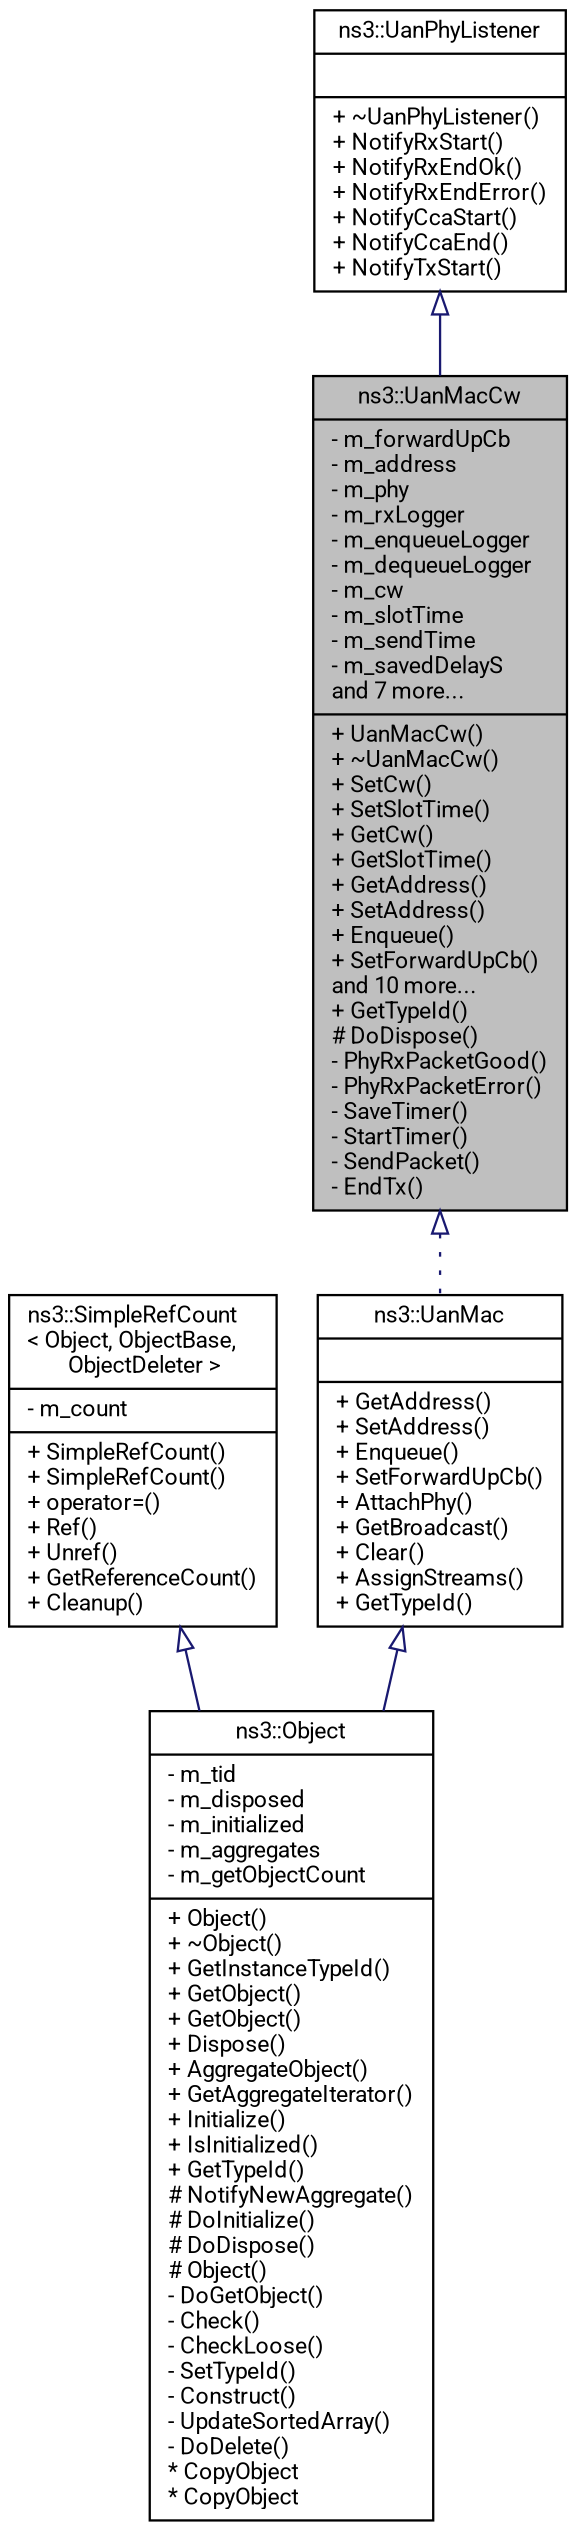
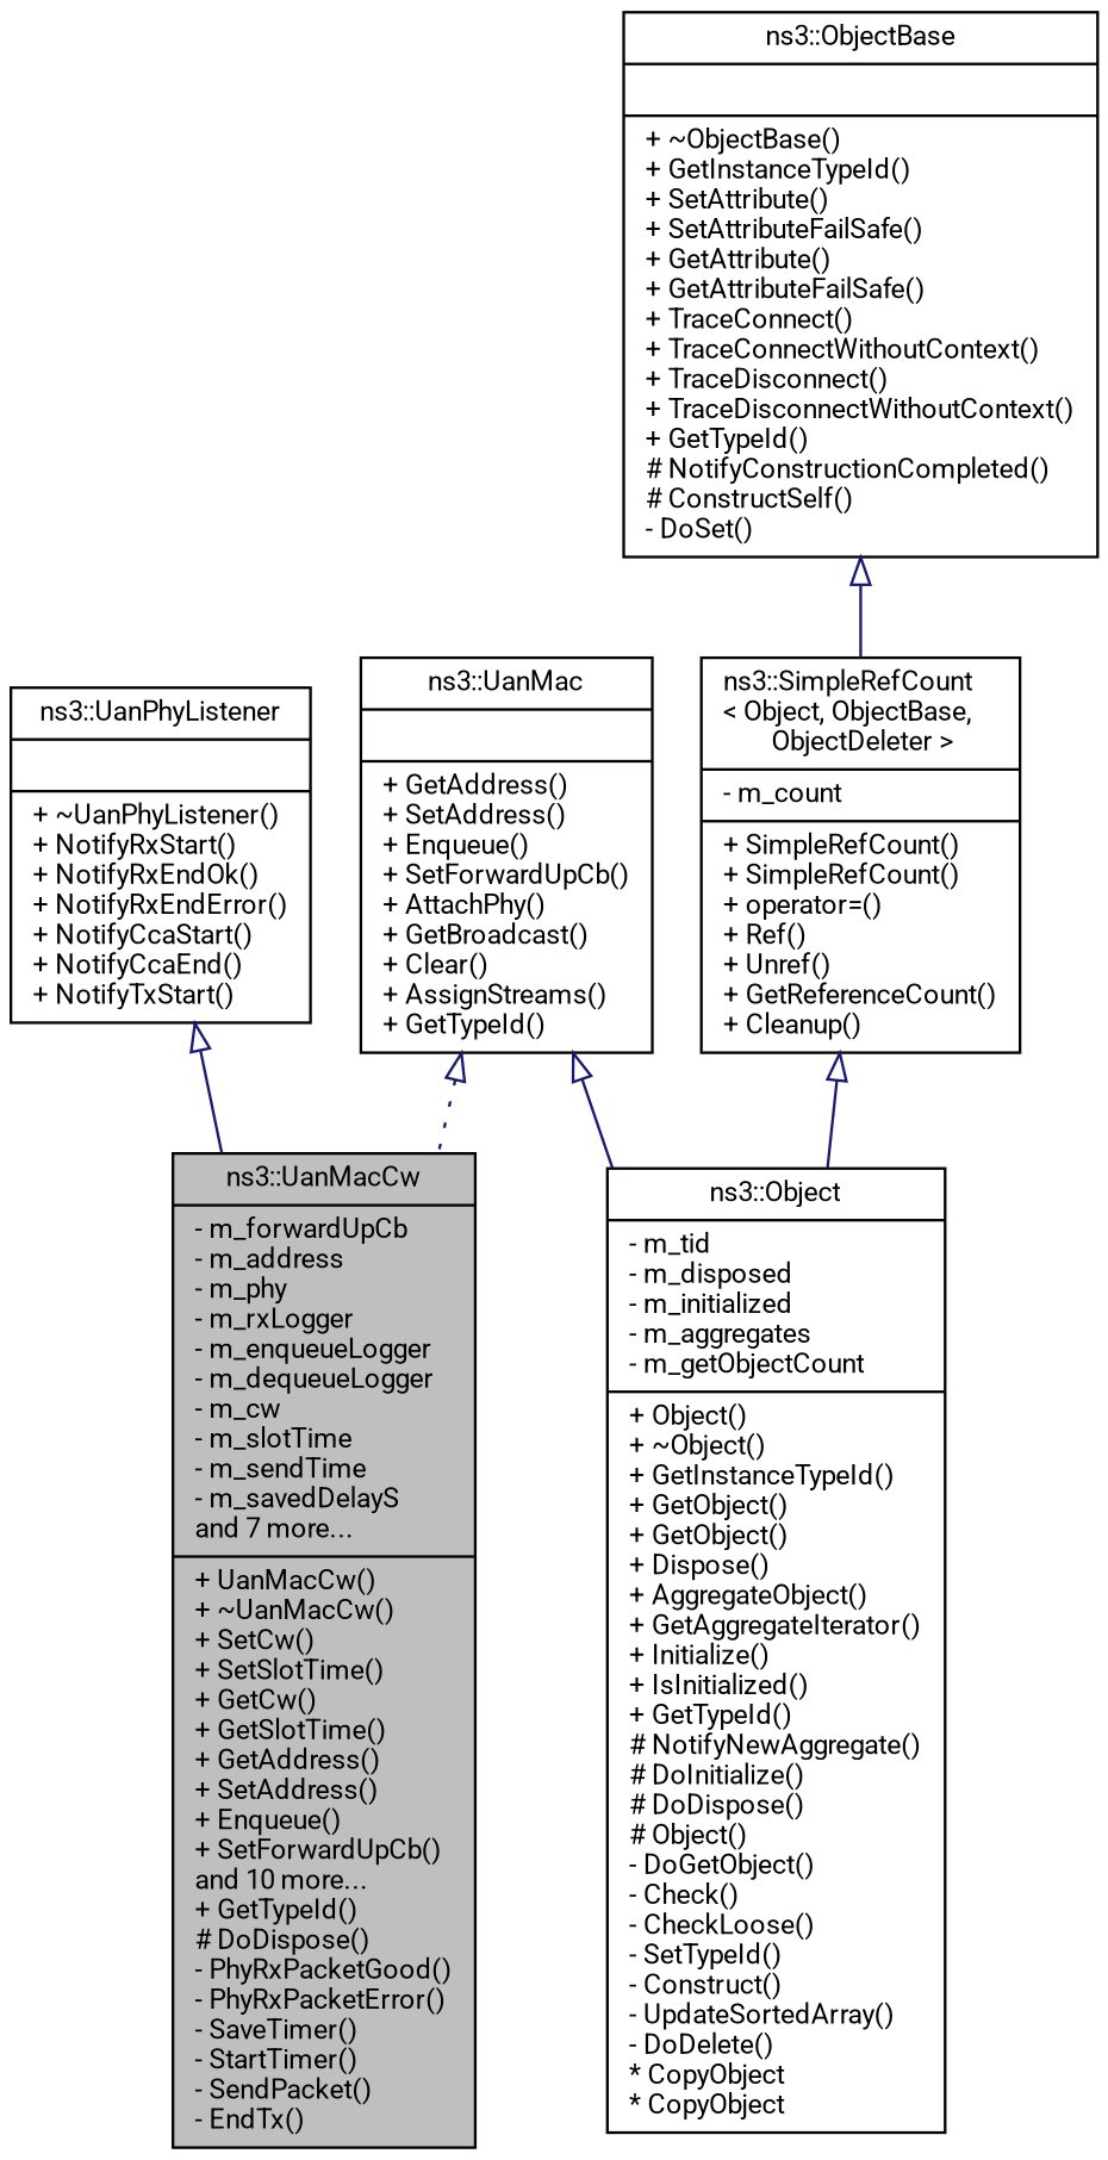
  digraph {
    fontname=Roboto
    node [color=black fillcolor=white fontname=Roboto fontsize=10 shape=record style=filled]
    edge [arrowtail=onormal color=midnightblue dir=back fontname=Roboto fontsize=10 labelfontname=Helvetica labelfontsize=10 style=solid]
    n1 [fillcolor=grey75 fontcolor=black height=0.2 label="{ns3::UanMacCw\n|- m_forwardUpCb\l- m_address\l- m_phy\l- m_rxLogger\l- m_enqueueLogger\l- m_dequeueLogger\l- m_cw\l- m_slotTime\l- m_sendTime\l- m_savedDelayS\land 7 more...\l|+ UanMacCw()\l+ ~UanMacCw()\l+ SetCw()\l+ SetSlotTime()\l+ GetCw()\l+ GetSlotTime()\l+ GetAddress()\l+ SetAddress()\l+ Enqueue()\l+ SetForwardUpCb()\land 10 more...\l+ GetTypeId()\l# DoDispose()\l- PhyRxPacketGood()\l- PhyRxPacketError()\l- SaveTimer()\l- StartTimer()\l- SendPacket()\l- EndTx()\l}" width=0.4]
    n2 [height=0.2 label="{ns3::UanMac\n||+ GetAddress()\l+ SetAddress()\l+ Enqueue()\l+ SetForwardUpCb()\l+ AttachPhy()\l+ GetBroadcast()\l+ Clear()\l+ AssignStreams()\l+ GetTypeId()\l}" width=0.4]
    n3 [height=0.2 label="{ns3::Object\n|- m_tid\l- m_disposed\l- m_initialized\l- m_aggregates\l- m_getObjectCount\l|+ Object()\l+ ~Object()\l+ GetInstanceTypeId()\l+ GetObject()\l+ GetObject()\l+ Dispose()\l+ AggregateObject()\l+ GetAggregateIterator()\l+ Initialize()\l+ IsInitialized()\l+ GetTypeId()\l# NotifyNewAggregate()\l# DoInitialize()\l# DoDispose()\l# Object()\l- DoGetObject()\l- Check()\l- CheckLoose()\l- SetTypeId()\l- Construct()\l- UpdateSortedArray()\l- DoDelete()\l* CopyObject\l* CopyObject\l}" width=0.4]
    n4 [height=0.2 label="{ns3::SimpleRefCount\l\< Object, ObjectBase,\l ObjectDeleter \>\n|- m_count\l|+ SimpleRefCount()\l+ SimpleRefCount()\l+ operator=()\l+ Ref()\l+ Unref()\l+ GetReferenceCount()\l+ Cleanup()\l}" width=0.4]
+   n5 [height=0.2 label="{ns3::ObjectBase\n||+ ~ObjectBase()\l+ GetInstanceTypeId()\l+ SetAttribute()\l+ SetAttributeFailSafe()\l+ GetAttribute()\l+ GetAttributeFailSafe()\l+ TraceConnect()\l+ TraceConnectWithoutContext()\l+ TraceDisconnect()\l+ TraceDisconnectWithoutContext()\l+ GetTypeId()\l# NotifyConstructionCompleted()\l# ConstructSelf()\l- DoSet()\l}" width=0.4]
    n6 [height=0.2 label="{ns3::UanPhyListener\n||+ ~UanPhyListener()\l+ NotifyRxStart()\l+ NotifyRxEndOk()\l+ NotifyRxEndError()\l+ NotifyCcaStart()\l+ NotifyCcaEnd()\l+ NotifyTxStart()\l}" width=0.4]
-   n1 -> n2 [style=dotted]
+   n2 -> n1 [style=dotted]
    n2 -> n3
    n4 -> n3
+   n5 -> n4
    n6 -> n1
  }
